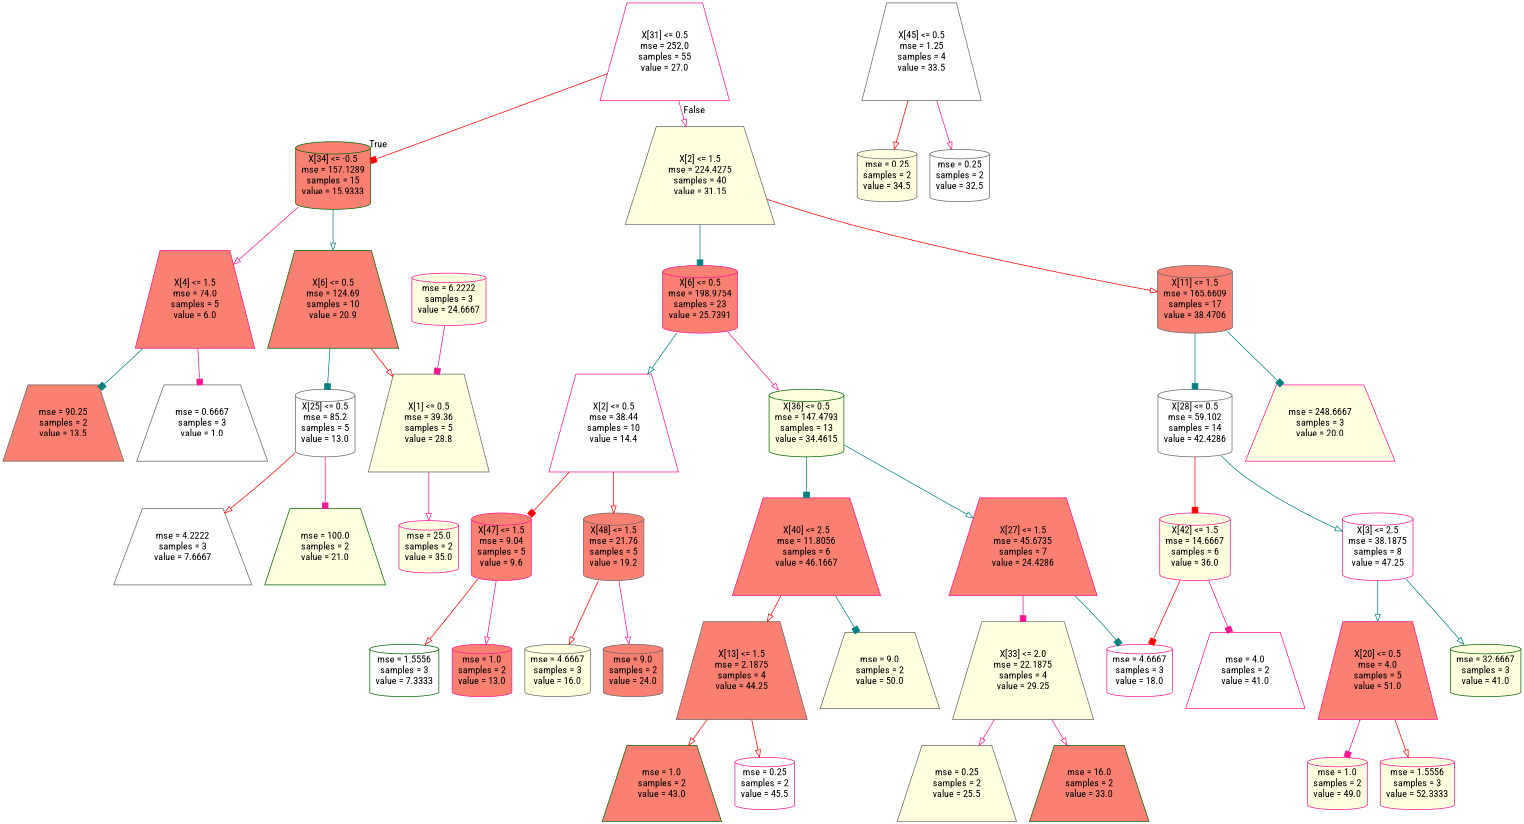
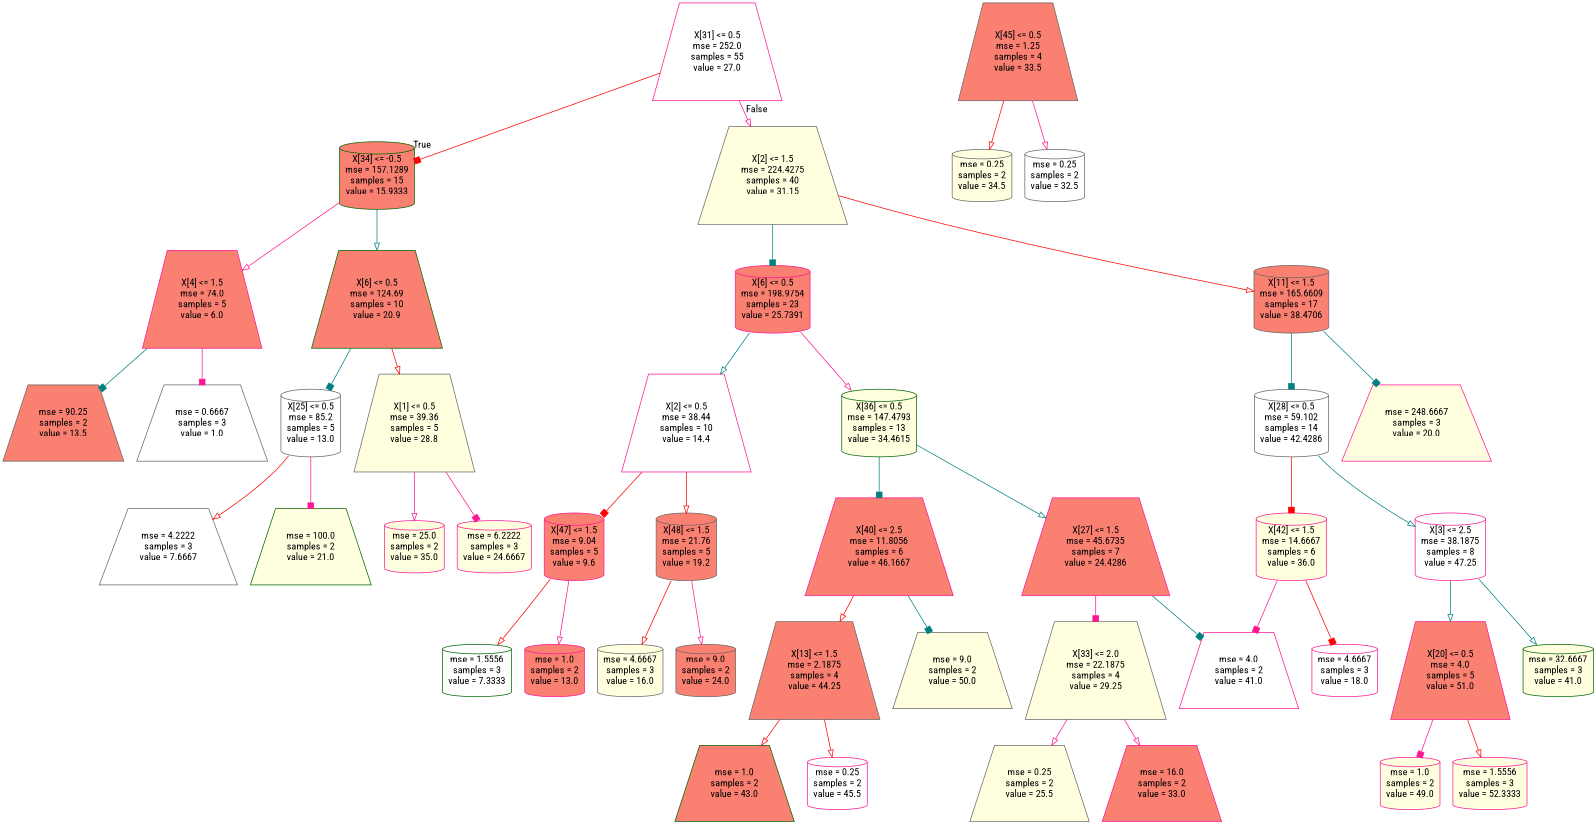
  digraph {
    fontname="Roboto Condensed"
    node [color=deeppink fillcolor=salmon fontname="Roboto Condensed" shape=cylinder style=filled]
    edge [arrowhead=onormal color=red fontname="Roboto Condensed"]
    n1 [fillcolor=white label="X[31] <= 0.5\nmse = 252.0\nsamples = 55\nvalue = 27.0" shape=trapezium]
    n2 [color=darkgreen label="X[34] <= -0.5\nmse = 157.1289\nsamples = 15\nvalue = 15.9333"]
    n3 [color=gray40 fillcolor=lightyellow label="X[2] <= 1.5\nmse = 224.4275\nsamples = 40\nvalue = 31.15" shape=trapezium]
    n4 [label="X[4] <= 1.5\nmse = 74.0\nsamples = 5\nvalue = 6.0" shape=trapezium]
    n5 [color=darkgreen label="X[6] <= 0.5\nmse = 124.69\nsamples = 10\nvalue = 20.9" shape=trapezium]
    n6 [label="X[6] <= 0.5\nmse = 198.9754\nsamples = 23\nvalue = 25.7391"]
    n7 [color=gray40 label="X[11] <= 1.5\nmse = 165.6609\nsamples = 17\nvalue = 38.4706"]
    n8 [color=gray40 label="mse = 90.25\nsamples = 2\nvalue = 13.5" shape=trapezium]
    n9 [color=gray40 fillcolor=white label="mse = 0.6667\nsamples = 3\nvalue = 1.0" shape=trapezium]
    n10 [color=gray40 fillcolor=white label="X[25] <= 0.5\nmse = 85.2\nsamples = 5\nvalue = 13.0"]
    n11 [color=gray40 fillcolor=lightyellow label="X[1] <= 0.5\nmse = 39.36\nsamples = 5\nvalue = 28.8" shape=trapezium]
    n12 [color=gray40 fillcolor=white label="mse = 4.2222\nsamples = 3\nvalue = 7.6667" shape=trapezium]
    n13 [color=darkgreen fillcolor=lightyellow label="mse = 100.0\nsamples = 2\nvalue = 21.0" shape=trapezium]
    n14 [fillcolor=lightyellow label="mse = 25.0\nsamples = 2\nvalue = 35.0"]
    n15 [fillcolor=lightyellow label="mse = 6.2222\nsamples = 3\nvalue = 24.6667"]
    n16 [fillcolor=white label="X[2] <= 0.5\nmse = 38.44\nsamples = 10\nvalue = 14.4" shape=trapezium]
    n17 [color=darkgreen fillcolor=lightyellow label="X[36] <= 0.5\nmse = 147.4793\nsamples = 13\nvalue = 34.4615"]
    n18 [color=gray40 fillcolor=white label="X[28] <= 0.5\nmse = 59.102\nsamples = 14\nvalue = 42.4286"]
    n19 [fillcolor=lightyellow label="mse = 248.6667\nsamples = 3\nvalue = 20.0" shape=trapezium]
    n20 [label="X[47] <= 1.5\nmse = 9.04\nsamples = 5\nvalue = 9.6"]
    n21 [color=gray40 label="X[48] <= 1.5\nmse = 21.76\nsamples = 5\nvalue = 19.2"]
    n22 [label="X[40] <= 2.5\nmse = 11.8056\nsamples = 6\nvalue = 46.1667" shape=trapezium]
    n23 [label="X[27] <= 1.5\nmse = 45.6735\nsamples = 7\nvalue = 24.4286" shape=trapezium]
    n24 [color=darkgreen fillcolor=white label="mse = 1.5556\nsamples = 3\nvalue = 7.3333"]
    n25 [label="mse = 1.0\nsamples = 2\nvalue = 13.0"]
    n26 [color=gray40 fillcolor=lightyellow label="mse = 4.6667\nsamples = 3\nvalue = 16.0"]
    n27 [color=gray40 label="mse = 9.0\nsamples = 2\nvalue = 24.0"]
    n28 [color=gray40 label="X[13] <= 1.5\nmse = 2.1875\nsamples = 4\nvalue = 44.25" shape=trapezium]
    n29 [color=gray40 fillcolor=lightyellow label="mse = 9.0\nsamples = 2\nvalue = 50.0" shape=trapezium]
    n30 [color=gray40 fillcolor=lightyellow label="X[33] <= 2.0\nmse = 22.1875\nsamples = 4\nvalue = 29.25" shape=trapezium]
    n31 [fillcolor=white label="mse = 4.6667\nsamples = 3\nvalue = 18.0"]
    n32 [color=darkgreen label="mse = 1.0\nsamples = 2\nvalue = 43.0" shape=trapezium]
    n33 [fillcolor=white label="mse = 0.25\nsamples = 2\nvalue = 45.5"]
    n34 [color=gray40 fillcolor=lightyellow label="mse = 0.25\nsamples = 2\nvalue = 25.5" shape=trapezium]
-   n35 [color=darkgreen label="mse = 16.0\nsamples = 2\nvalue = 33.0" shape=trapezium]
+   n35 [label="mse = 16.0\nsamples = 2\nvalue = 33.0" shape=trapezium]
    n36 [fillcolor=lightyellow label="X[42] <= 1.5\nmse = 14.6667\nsamples = 6\nvalue = 36.0"]
    n37 [fillcolor=white label="X[3] <= 2.5\nmse = 38.1875\nsamples = 8\nvalue = 47.25"]
    n38 [fillcolor=white label="mse = 4.0\nsamples = 2\nvalue = 41.0" shape=trapezium]
    n39 [label="X[20] <= 0.5\nmse = 4.0\nsamples = 5\nvalue = 51.0" shape=trapezium]
    n40 [color=darkgreen fillcolor=lightyellow label="mse = 32.6667\nsamples = 3\nvalue = 41.0"]
-   n41 [color=gray40 fillcolor=white label="X[45] <= 0.5\nmse = 1.25\nsamples = 4\nvalue = 33.5" shape=trapezium]
+   n41 [color=gray40 label="X[45] <= 0.5\nmse = 1.25\nsamples = 4\nvalue = 33.5" shape=trapezium]
    n42 [color=gray40 fillcolor=lightyellow label="mse = 0.25\nsamples = 2\nvalue = 34.5"]
    n43 [color=gray40 fillcolor=white label="mse = 0.25\nsamples = 2\nvalue = 32.5"]
    n44 [fillcolor=lightyellow label="mse = 1.0\nsamples = 2\nvalue = 49.0"]
    n45 [fillcolor=lightyellow label="mse = 1.5556\nsamples = 3\nvalue = 52.3333"]
    n1 -> n2 [arrowhead=box headlabel=True labelangle=45 labeldistance=2.5]
    n1 -> n3 [color=deeppink headlabel=False labelangle=-45 labeldistance=2.5]
    n2 -> n4 [color=deeppink]
    n2 -> n5 [color=teal]
    n3 -> n6 [arrowhead=box color=teal]
    n3 -> n7
    n4 -> n8 [arrowhead=box color=teal]
    n4 -> n9 [arrowhead=box color=deeppink]
    n5 -> n10 [arrowhead=box color=teal]
    n5 -> n11
    n6 -> n16 [color=teal]
    n6 -> n17 [color=deeppink]
    n7 -> n18 [arrowhead=box color=teal]
    n7 -> n19 [arrowhead=box color=teal]
    n10 -> n12
    n10 -> n13 [arrowhead=box color=deeppink]
    n11 -> n14 [color=deeppink]
-   n15 -> n11 [arrowhead=box color=deeppink]
+   n11 -> n15 [arrowhead=box color=deeppink]
    n16 -> n20 [arrowhead=box]
    n16 -> n21
    n17 -> n22 [arrowhead=box color=teal]
    n17 -> n23 [color=teal]
    n18 -> n36 [arrowhead=box]
    n18 -> n37 [color=teal]
    n20 -> n24
    n20 -> n25 [color=deeppink]
    n21 -> n26
    n21 -> n27 [color=deeppink]
    n22 -> n28
    n22 -> n29 [arrowhead=box color=teal]
    n23 -> n30 [arrowhead=box color=deeppink]
-   n23 -> n31 [arrowhead=box color=teal]
+   n23 -> n38 [arrowhead=box color=teal]
    n28 -> n32
    n28 -> n33
    n30 -> n34 [color=deeppink]
    n30 -> n35 [color=deeppink]
    n36 -> n31 [arrowhead=box]
    n36 -> n38 [arrowhead=box color=deeppink]
    n37 -> n39 [color=teal]
    n37 -> n40 [color=teal]
    n39 -> n44 [arrowhead=box color=deeppink]
    n39 -> n45
    n41 -> n42
    n41 -> n43 [color=deeppink]
  }
